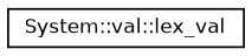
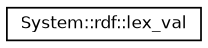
  digraph {
    rankdir=LR
-   n1 [color=black fillcolor=white fontname=Helvetica fontsize=10 height=0.2 label="System::val::lex_val" shape=record style=filled width=0.4]
+   n1 [color=black fillcolor=white fontname=Helvetica fontsize=10 height=0.2 label="System::rdf::lex_val" shape=record style=filled width=0.4]
  }
